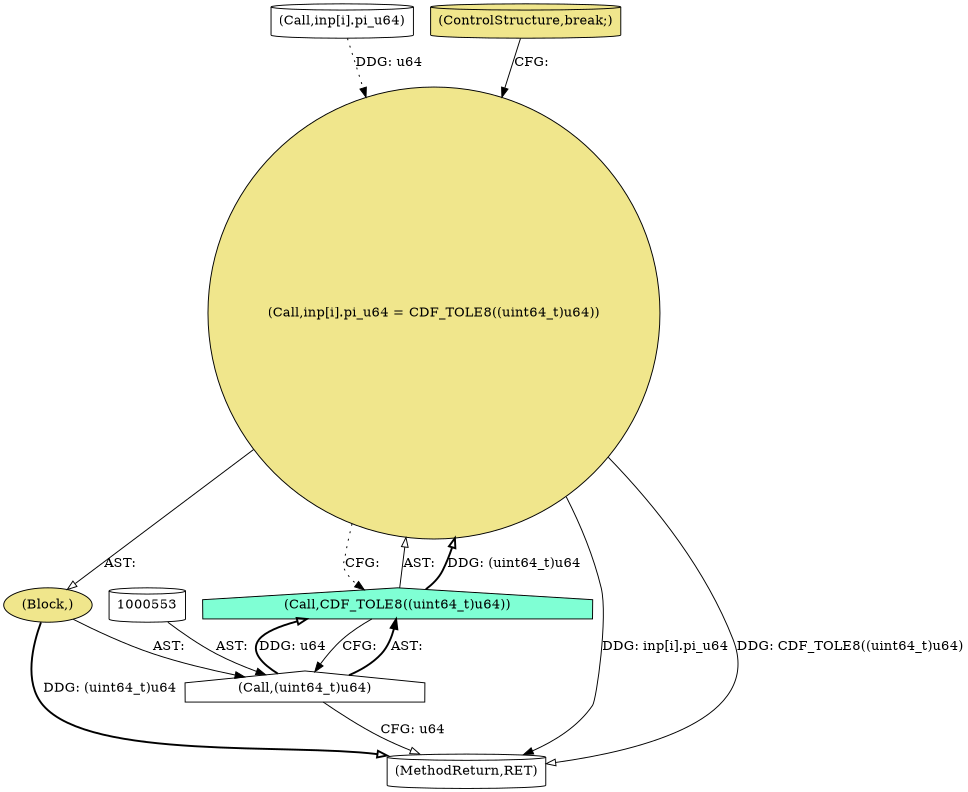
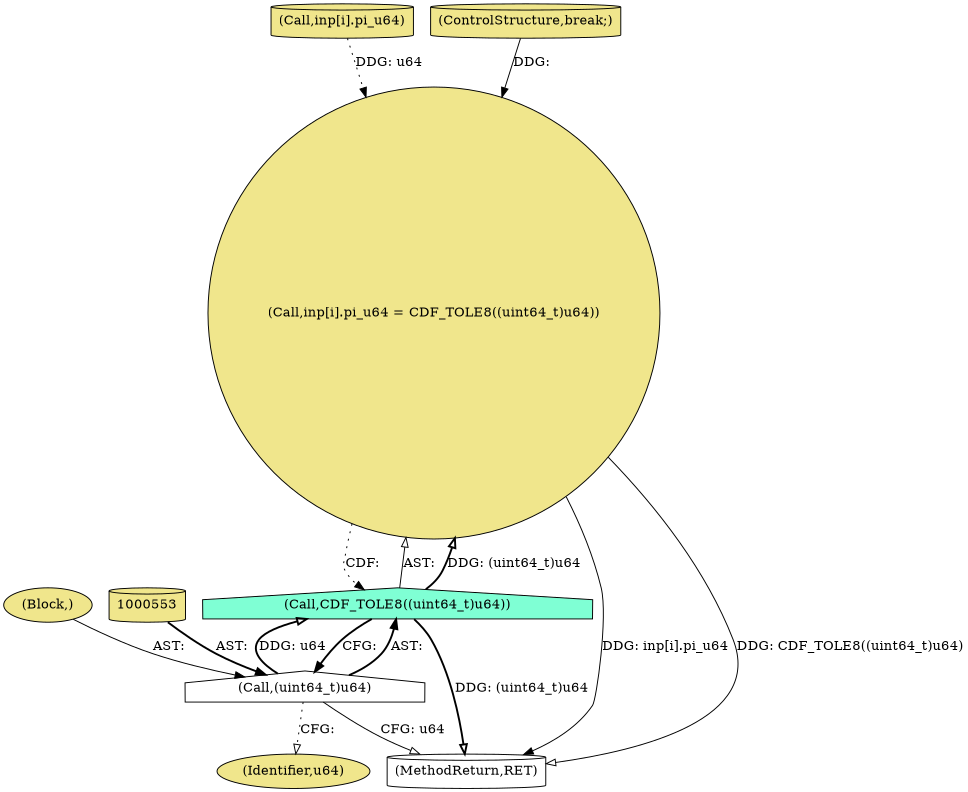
  digraph {
    node [fillcolor=khaki shape=cylinder style=filled]
    edge [arrowhead=normal style=solid]
    n1 [label="(Call,inp[i].pi_u64 = CDF_TOLE8((uint64_t)u64))" shape=circle]
    n2 [fillcolor=aquamarine label="(Call,CDF_TOLE8((uint64_t)u64))" shape=house]
    n3 [label="(Block,)" shape=ellipse]
    n4 [fillcolor=white label="(MethodReturn,RET)"]
    n5 [fillcolor=white label="(Call,(uint64_t)u64)" shape=house]
-   n7 [fillcolor=white label="(Call,inp[i].pi_u64)"]
+   n6 [label="(Identifier,u64)" shape=ellipse]
+   n7 [label="(Call,inp[i].pi_u64)"]
    n8 [label="(ControlStructure,break;)"]
-   1000553 [fillcolor=white]
-   n1 -> n2 [label="CFG: " style=dotted]
-   n1 -> n3 [arrowhead=onormal label="AST: "]
+   1000553
+   n1 -> n2 [label="CDF: " style=dotted]
    n1 -> n4 [label="DDG: inp[i].pi_u64"]
    n1 -> n4 [arrowhead=onormal label="DDG: CDF_TOLE8((uint64_t)u64)"]
    n2 -> n1 [arrowhead=onormal label="AST: "]
    n2 -> n1 [arrowhead=onormal label="DDG: (uint64_t)u64" style=bold]
-   n3 -> n4 [arrowhead=onormal label="DDG: (uint64_t)u64" style=bold]
-   n2 -> n5 [label="CFG: "]
+   n2 -> n4 [arrowhead=onormal label="DDG: (uint64_t)u64" style=bold]
+   n2 -> n5 [label="CFG: " style=bold]
    n3 -> n5 [label="AST: "]
    n5 -> n2 [label="AST: " style=bold]
    n5 -> n2 [arrowhead=onormal label="DDG: u64" style=bold]
    n5 -> n4 [arrowhead=onormal label="CFG: u64"]
+   n5 -> n6 [arrowhead=onormal label="CFG: " style=dotted]
    n7 -> n1 [label="DDG: u64" style=dotted]
-   n8 -> n1 [label="CFG: "]
-   1000553 -> n5 [label="AST: "]
+   n8 -> n1 [label="DDG: "]
+   1000553 -> n5 [label="AST: " style=bold]
  }
